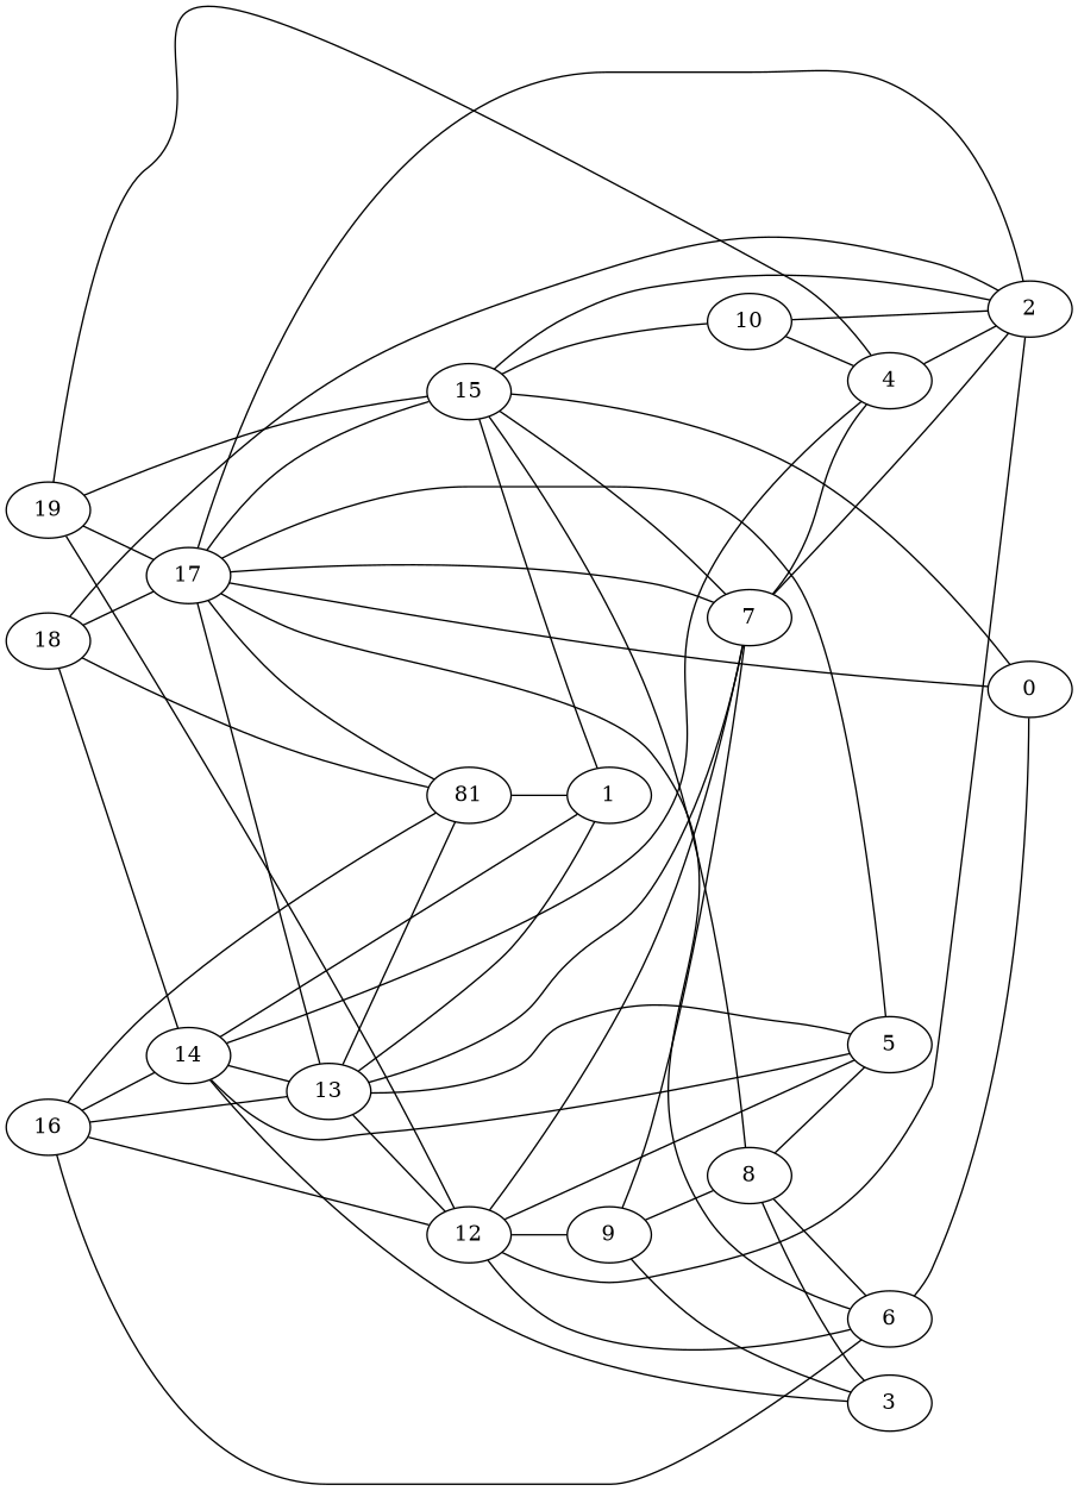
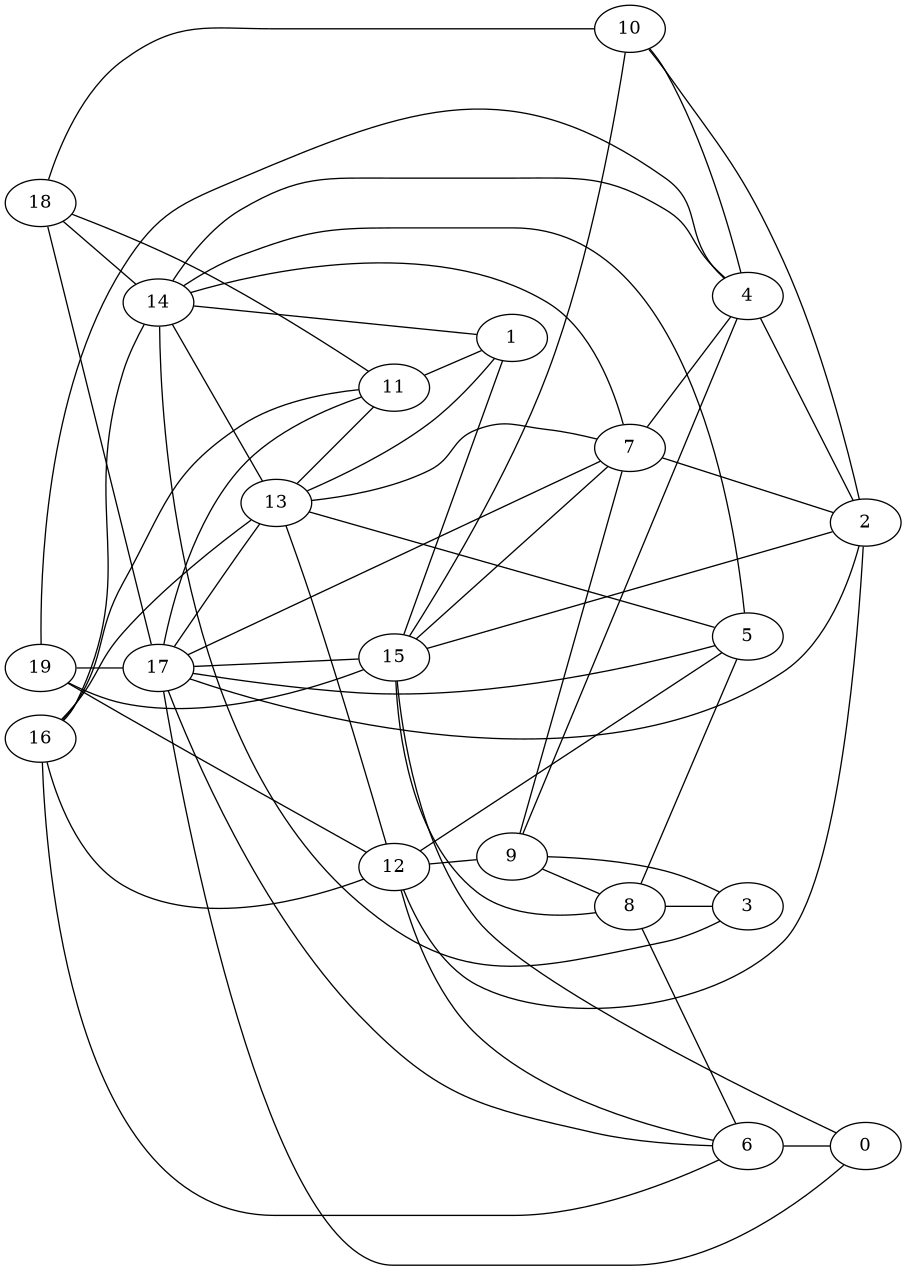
  digraph {
    rankdir=LR
    edge [dir=none]
-   11 [label=81]
+   11
    1
    16
    14
    12
    6
    13
    4
    7
    5
    3
    2
    9
    0
    10
    17
    15
    8
    18
    19
    subgraph sub_1 {
      11
      1
      16
      14
      12
      6
      13
      4
      7
      5
      3
      2
      9
      0
      10
      17
      15
      8
      18
      19
    }
    11 -> 1
    16 -> 11
    16 -> 14
    16 -> 12
    16 -> 6
    16 -> 13
    14 -> 1
    14 -> 13
    14 -> 4
-   12 -> 7
+   14 -> 7
    14 -> 5
    14 -> 3
    12 -> 6
    12 -> 5
    12 -> 2
    12 -> 9
    6 -> 0
    13 -> 11
    13 -> 1
    13 -> 12
    13 -> 7
    13 -> 5
    4 -> 2
    7 -> 4
    7 -> 2
+   9 -> 4
    9 -> 7
    9 -> 3
    9 -> 8
    10 -> 4
    10 -> 2
    17 -> 11
    17 -> 6
    17 -> 13
    17 -> 7
    17 -> 5
    17 -> 2
    17 -> 0
    17 -> 15
    15 -> 1
    15 -> 7
    15 -> 2
    15 -> 0
    15 -> 10
    15 -> 8
    8 -> 6
    8 -> 5
    8 -> 3
    18 -> 11
    18 -> 14
-   18 -> 2
+   18 -> 10
    18 -> 17
    19 -> 12
    19 -> 4
    19 -> 17
    19 -> 15
  }
